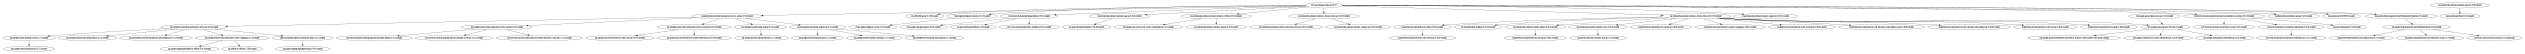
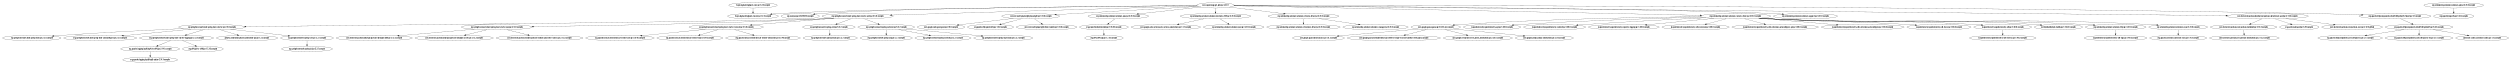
  digraph {
    fontname=Oswald
    node [fontname=Oswald]
    edge [fontname=Oswald]
    "com.superxiang:get_jobs:jar:v2.0.1"
    "org.json:json:jar:20231013:compile"
    "org.springframework.boot:spring-boot-starter-web:jar:2.5.0:compile"
    "org.slf4j:slf4j-api:jar:1.7.30:compile"
    "ch.qos.logback:logback-classic:jar:1.2.3:compile"
    "com.microsoft.playwright:playwright:jar:1.51.0:compile"
    "org.seleniumhq.selenium:selenium-java:jar:4.31.0:compile"
    "org.seleniumhq.selenium:selenium-devtools-v135:jar:4.31.0:compile"
    "org.seleniumhq.selenium:selenium-chrome-driver:jar:4.31.0:compile"
    "org.seleniumhq.selenium:selenium-remote-driver:jar:4.31.0:compile"
    "org.seleniumhq.selenium:selenium-support:jar:4.31.0:compile"
    "com.fasterxml.jackson.dataformat:jackson-dataformat-yaml:jar:2.12.3:compile"
    "org.apache.httpcomponents.client5:httpclient5-fluent:jar:5.1:compile"
-   "io.github.cdimascio:dotenv-java:jar:2.2.0:compile"
    "org.springframework.boot:spring-boot-starter:jar:2.5.0:compile"
    "org.springframework.boot:spring-boot-starter-json:jar:2.5.0:compile"
    "org.springframework.boot:spring-boot-starter-tomcat:jar:2.5.0:compile"
    "org.springframework:spring-web:jar:5.3.7:compile"
    "org.springframework:spring-webmvc:jar:5.3.7:compile"
    "ch.qos.logback:logback-core:jar:1.2.3:compile"
    "com.google.code.gson:gson:jar:2.8.6:compile"
    "org.opentest4j:opentest4j:jar:1.3.0:compile"
    "com.microsoft.playwright:driver-bundle:jar:1.51.0:compile"
    "org.projectlombok:lombok:jar:1.18.30:compile"
    "org.seleniumhq.selenium:selenium-api:jar:4.31.0:compile"
    "org.jspecify:jspecify:jar:1.0.0:compile"
    "com.google.auto.service:auto-service-annotations:jar:1.1.1:compile"
    "org.seleniumhq.selenium:selenium-json:jar:4.31.0:compile"
    "org.seleniumhq.selenium:selenium-chromium-driver:jar:4.31.0:compile"
    "org.seleniumhq.selenium:selenium-manager:jar:4.31.0:compile"
    "com.google.guava:guava:jar:33.4.6-jre:compile"
    "io.opentelemetry:opentelemetry-api:jar:1.48.0:compile"
    "io.opentelemetry:opentelemetry-context:jar:1.48.0:compile"
    "io.opentelemetry:opentelemetry-exporter-logging:jar:1.48.0:compile"
    "io.opentelemetry:opentelemetry-sdk-common:jar:1.48.0:compile"
    "io.opentelemetry:opentelemetry-sdk-extension-autoconfigure-spi:jar:1.48.0:compile"
    "io.opentelemetry:opentelemetry-sdk-extension-autoconfigure:jar:1.48.0:compile"
    "io.opentelemetry:opentelemetry-sdk-trace:jar:1.48.0:compile"
    "io.opentelemetry:opentelemetry-sdk:jar:1.48.0:compile"
    "net.bytebuddy:byte-buddy:jar:1.10.22:compile"
    "org.seleniumhq.selenium:selenium-http:jar:4.31.0:compile"
    "org.seleniumhq.selenium:selenium-os:jar:4.31.0:compile"
    "com.fasterxml.jackson.core:jackson-databind:jar:2.12.3:compile"
    "org.yaml:snakeyaml:jar:1.28:compile"
-   "com.fasterxml.jackson.core:jackson-core:jar:2.12.3:compile"
+   "com.fasterxml.jackson.core:jackson-core:jar:2.12.3:compile" [label="com.fasterxml.jackson.core:jackson-core:jar:2.12.3:github"]
    "org.apache.httpcomponents.client5:httpclient5:jar:5.0.4:compile"
    "org.springframework.boot:spring-boot:jar:2.5.0:compile"
    "org.springframework.boot:spring-boot-autoconfigure:jar:2.5.0:compile"
    "org.springframework.boot:spring-boot-starter-logging:jar:2.5.0:compile"
    "jakarta.annotation:jakarta.annotation-api:jar:1.3.5:compile"
    "org.springframework:spring-core:jar:5.3.7:compile"
    "com.fasterxml.jackson.datatype:jackson-datatype-jdk8:jar:2.12.3:compile"
    "com.fasterxml.jackson.datatype:jackson-datatype-jsr310:jar:2.12.3:compile"
    "com.fasterxml.jackson.module:jackson-module-parameter-names:jar:2.12.3:compile"
    "org.apache.tomcat.embed:tomcat-embed-core:jar:9.0.46:compile"
+   "org.apache.tomcat.embed:tomcat-embed-el:jar:9.0.46:compile"
    "org.apache.tomcat.embed:tomcat-embed-websocket:jar:9.0.46:compile"
    "org.springframework:spring-beans:jar:5.3.7:compile"
    "org.springframework:spring-aop:jar:5.3.7:compile"
    "org.springframework:spring-context:jar:5.3.7:compile"
    "org.springframework:spring-expression:jar:5.3.7:compile"
    "com.google.guava:failureaccess:jar:1.0.3:compile"
    "com.google.guava:listenablefuture:jar:9999.0-empty-to-avoid-conflict-with-guava:compile"
    "com.google.errorprone:error_prone_annotations:jar:2.36.0:compile"
    "com.google.j2objc:j2objc-annotations:jar:3.0.0:compile"
    "io.opentelemetry:opentelemetry-sdk-metrics:jar:1.48.0:compile"
    "io.opentelemetry:opentelemetry-sdk-logs:jar:1.48.0:compile"
    "org.apache.commons:commons-exec:jar:1.4.0:compile"
    "com.fasterxml.jackson.core:jackson-annotations:jar:2.12.3:compile"
    "org.apache.httpcomponents.core5:httpcore5:jar:5.1.1:compile"
    "org.apache.httpcomponents.core5:httpcore5-h2:jar:5.1.1:compile"
-   "commons-codec:commons-codec:jar:1.15:compile" [label="commons-codec:commons-codec:jar:1.15:superxiang"]
+   "commons-codec:commons-codec:jar:1.15:compile"
    "org.apache.logging.log4j:log4j-to-slf4j:jar:2.14.1:compile"
    "org.slf4j:jul-to-slf4j:jar:1.7.30:compile"
    "org.springframework:spring-jcl:jar:5.3.7:compile"
    "org.apache.logging.log4j:log4j-api:jar:2.14.1:compile"
    "com.superxiang:get_jobs:jar:v2.0.1" -> "org.json:json:jar:20231013:compile"
    "com.superxiang:get_jobs:jar:v2.0.1" -> "org.springframework.boot:spring-boot-starter-web:jar:2.5.0:compile"
-   "com.superxiang:get_jobs:jar:v2.0.1" -> "org.slf4j:slf4j-api:jar:1.7.30:compile"
+   "org.projectlombok:lombok:jar:1.18.30:compile" -> "org.slf4j:slf4j-api:jar:1.7.30:compile"
    "com.superxiang:get_jobs:jar:v2.0.1" -> "ch.qos.logback:logback-classic:jar:1.2.3:compile"
    "com.superxiang:get_jobs:jar:v2.0.1" -> "com.microsoft.playwright:playwright:jar:1.51.0:compile"
    "com.superxiang:get_jobs:jar:v2.0.1" -> "org.seleniumhq.selenium:selenium-java:jar:4.31.0:compile"
    "com.superxiang:get_jobs:jar:v2.0.1" -> "org.seleniumhq.selenium:selenium-devtools-v135:jar:4.31.0:compile"
    "com.superxiang:get_jobs:jar:v2.0.1" -> "org.seleniumhq.selenium:selenium-chrome-driver:jar:4.31.0:compile"
    "com.superxiang:get_jobs:jar:v2.0.1" -> "org.seleniumhq.selenium:selenium-remote-driver:jar:4.31.0:compile"
    "com.superxiang:get_jobs:jar:v2.0.1" -> "org.seleniumhq.selenium:selenium-support:jar:4.31.0:compile"
    "com.superxiang:get_jobs:jar:v2.0.1" -> "com.fasterxml.jackson.dataformat:jackson-dataformat-yaml:jar:2.12.3:compile"
    "com.superxiang:get_jobs:jar:v2.0.1" -> "org.apache.httpcomponents.client5:httpclient5-fluent:jar:5.1:compile"
-   "com.superxiang:get_jobs:jar:v2.0.1" -> "io.github.cdimascio:dotenv-java:jar:2.2.0:compile"
    "org.springframework.boot:spring-boot-starter-web:jar:2.5.0:compile" -> "org.springframework.boot:spring-boot-starter:jar:2.5.0:compile"
    "org.springframework.boot:spring-boot-starter-web:jar:2.5.0:compile" -> "org.springframework.boot:spring-boot-starter-json:jar:2.5.0:compile"
    "org.springframework.boot:spring-boot-starter-web:jar:2.5.0:compile" -> "org.springframework.boot:spring-boot-starter-tomcat:jar:2.5.0:compile"
    "org.springframework.boot:spring-boot-starter-web:jar:2.5.0:compile" -> "org.springframework:spring-web:jar:5.3.7:compile"
    "org.springframework.boot:spring-boot-starter-web:jar:2.5.0:compile" -> "org.springframework:spring-webmvc:jar:5.3.7:compile"
-   "ch.qos.logback:logback-classic:jar:1.2.3:compile" -> "ch.qos.logback:logback-core:jar:1.2.3:compile"
+   "ch.qos.logback:logback-core:jar:1.2.3:compile" -> "ch.qos.logback:logback-classic:jar:1.2.3:compile"
    "com.microsoft.playwright:playwright:jar:1.51.0:compile" -> "com.google.code.gson:gson:jar:2.8.6:compile"
    "com.microsoft.playwright:playwright:jar:1.51.0:compile" -> "org.opentest4j:opentest4j:jar:1.3.0:compile"
    "com.microsoft.playwright:playwright:jar:1.51.0:compile" -> "com.microsoft.playwright:driver-bundle:jar:1.51.0:compile"
    "org.seleniumhq.selenium:selenium-java:jar:4.31.0:compile" -> "org.projectlombok:lombok:jar:1.18.30:compile"
    "org.seleniumhq.selenium:selenium-devtools-v135:jar:4.31.0:compile" -> "com.google.auto.service:auto-service-annotations:jar:1.1.1:compile"
    "org.seleniumhq.selenium:selenium-devtools-v135:jar:4.31.0:compile" -> "org.seleniumhq.selenium:selenium-json:jar:4.31.0:compile"
    "org.seleniumhq.selenium:selenium-chrome-driver:jar:4.31.0:compile" -> "org.seleniumhq.selenium:selenium-chromium-driver:jar:4.31.0:compile"
    "org.seleniumhq.selenium:selenium-chrome-driver:jar:4.31.0:compile" -> "org.seleniumhq.selenium:selenium-manager:jar:4.31.0:compile"
    "org.seleniumhq.selenium:selenium-remote-driver:jar:4.31.0:compile" -> "com.google.guava:guava:jar:33.4.6-jre:compile"
    "org.seleniumhq.selenium:selenium-remote-driver:jar:4.31.0:compile" -> "io.opentelemetry:opentelemetry-api:jar:1.48.0:compile"
    "org.seleniumhq.selenium:selenium-remote-driver:jar:4.31.0:compile" -> "io.opentelemetry:opentelemetry-context:jar:1.48.0:compile"
    "org.seleniumhq.selenium:selenium-remote-driver:jar:4.31.0:compile" -> "io.opentelemetry:opentelemetry-exporter-logging:jar:1.48.0:compile"
    "org.seleniumhq.selenium:selenium-remote-driver:jar:4.31.0:compile" -> "io.opentelemetry:opentelemetry-sdk-common:jar:1.48.0:compile"
    "org.seleniumhq.selenium:selenium-remote-driver:jar:4.31.0:compile" -> "io.opentelemetry:opentelemetry-sdk-extension-autoconfigure-spi:jar:1.48.0:compile"
    "org.seleniumhq.selenium:selenium-remote-driver:jar:4.31.0:compile" -> "io.opentelemetry:opentelemetry-sdk-extension-autoconfigure:jar:1.48.0:compile"
    "org.seleniumhq.selenium:selenium-remote-driver:jar:4.31.0:compile" -> "io.opentelemetry:opentelemetry-sdk-trace:jar:1.48.0:compile"
    "org.seleniumhq.selenium:selenium-remote-driver:jar:4.31.0:compile" -> "io.opentelemetry:opentelemetry-sdk:jar:1.48.0:compile"
    "org.seleniumhq.selenium:selenium-remote-driver:jar:4.31.0:compile" -> "net.bytebuddy:byte-buddy:jar:1.10.22:compile"
    "org.seleniumhq.selenium:selenium-remote-driver:jar:4.31.0:compile" -> "org.seleniumhq.selenium:selenium-http:jar:4.31.0:compile"
    "org.seleniumhq.selenium:selenium-remote-driver:jar:4.31.0:compile" -> "org.seleniumhq.selenium:selenium-os:jar:4.31.0:compile"
    "com.fasterxml.jackson.dataformat:jackson-dataformat-yaml:jar:2.12.3:compile" -> "com.fasterxml.jackson.core:jackson-databind:jar:2.12.3:compile"
    "com.fasterxml.jackson.dataformat:jackson-dataformat-yaml:jar:2.12.3:compile" -> "org.yaml:snakeyaml:jar:1.28:compile"
    "com.fasterxml.jackson.dataformat:jackson-dataformat-yaml:jar:2.12.3:compile" -> "com.fasterxml.jackson.core:jackson-core:jar:2.12.3:compile"
    "org.apache.httpcomponents.client5:httpclient5-fluent:jar:5.1:compile" -> "org.apache.httpcomponents.client5:httpclient5:jar:5.0.4:compile"
    "org.springframework.boot:spring-boot-starter:jar:2.5.0:compile" -> "org.springframework.boot:spring-boot:jar:2.5.0:compile"
    "org.springframework.boot:spring-boot-starter:jar:2.5.0:compile" -> "org.springframework.boot:spring-boot-autoconfigure:jar:2.5.0:compile"
    "org.springframework.boot:spring-boot-starter:jar:2.5.0:compile" -> "org.springframework.boot:spring-boot-starter-logging:jar:2.5.0:compile"
    "org.springframework.boot:spring-boot-starter:jar:2.5.0:compile" -> "jakarta.annotation:jakarta.annotation-api:jar:1.3.5:compile"
    "org.springframework.boot:spring-boot-starter:jar:2.5.0:compile" -> "org.springframework:spring-core:jar:5.3.7:compile"
    "org.springframework.boot:spring-boot-starter-json:jar:2.5.0:compile" -> "com.fasterxml.jackson.datatype:jackson-datatype-jdk8:jar:2.12.3:compile"
    "org.springframework.boot:spring-boot-starter-json:jar:2.5.0:compile" -> "com.fasterxml.jackson.datatype:jackson-datatype-jsr310:jar:2.12.3:compile"
    "org.springframework.boot:spring-boot-starter-json:jar:2.5.0:compile" -> "com.fasterxml.jackson.module:jackson-module-parameter-names:jar:2.12.3:compile"
    "org.springframework.boot:spring-boot-starter-tomcat:jar:2.5.0:compile" -> "org.apache.tomcat.embed:tomcat-embed-core:jar:9.0.46:compile"
+   "org.springframework.boot:spring-boot-starter-tomcat:jar:2.5.0:compile" -> "org.apache.tomcat.embed:tomcat-embed-el:jar:9.0.46:compile"
    "org.springframework.boot:spring-boot-starter-tomcat:jar:2.5.0:compile" -> "org.apache.tomcat.embed:tomcat-embed-websocket:jar:9.0.46:compile"
    "org.springframework:spring-web:jar:5.3.7:compile" -> "org.springframework:spring-beans:jar:5.3.7:compile"
    "org.springframework:spring-webmvc:jar:5.3.7:compile" -> "org.springframework:spring-aop:jar:5.3.7:compile"
    "org.springframework:spring-webmvc:jar:5.3.7:compile" -> "org.springframework:spring-context:jar:5.3.7:compile"
    "org.springframework:spring-webmvc:jar:5.3.7:compile" -> "org.springframework:spring-expression:jar:5.3.7:compile"
    "org.seleniumhq.selenium:selenium-api:jar:4.31.0:compile" -> "org.jspecify:jspecify:jar:1.0.0:compile"
-   "com.google.guava:failureaccess:jar:1.0.3:compile" -> "com.google.guava:guava:jar:33.4.6-jre:compile"
+   "com.google.guava:guava:jar:33.4.6-jre:compile" -> "com.google.guava:failureaccess:jar:1.0.3:compile"
    "com.google.guava:guava:jar:33.4.6-jre:compile" -> "com.google.guava:listenablefuture:jar:9999.0-empty-to-avoid-conflict-with-guava:compile"
    "com.google.guava:guava:jar:33.4.6-jre:compile" -> "com.google.errorprone:error_prone_annotations:jar:2.36.0:compile"
    "com.google.guava:guava:jar:33.4.6-jre:compile" -> "com.google.j2objc:j2objc-annotations:jar:3.0.0:compile"
    "io.opentelemetry:opentelemetry-sdk:jar:1.48.0:compile" -> "io.opentelemetry:opentelemetry-sdk-metrics:jar:1.48.0:compile"
    "org.seleniumhq.selenium:selenium-http:jar:4.31.0:compile" -> "io.opentelemetry:opentelemetry-sdk-logs:jar:1.48.0:compile"
    "org.seleniumhq.selenium:selenium-os:jar:4.31.0:compile" -> "org.apache.commons:commons-exec:jar:1.4.0:compile"
    "com.fasterxml.jackson.core:jackson-databind:jar:2.12.3:compile" -> "com.fasterxml.jackson.core:jackson-annotations:jar:2.12.3:compile"
    "org.apache.httpcomponents.client5:httpclient5:jar:5.0.4:compile" -> "org.apache.httpcomponents.core5:httpcore5:jar:5.1.1:compile"
    "org.apache.httpcomponents.client5:httpclient5:jar:5.0.4:compile" -> "org.apache.httpcomponents.core5:httpcore5-h2:jar:5.1.1:compile"
    "org.apache.httpcomponents.client5:httpclient5:jar:5.0.4:compile" -> "commons-codec:commons-codec:jar:1.15:compile"
    "org.springframework.boot:spring-boot-starter-logging:jar:2.5.0:compile" -> "org.apache.logging.log4j:log4j-to-slf4j:jar:2.14.1:compile"
    "org.springframework.boot:spring-boot-starter-logging:jar:2.5.0:compile" -> "org.slf4j:jul-to-slf4j:jar:1.7.30:compile"
    "org.springframework:spring-core:jar:5.3.7:compile" -> "org.springframework:spring-jcl:jar:5.3.7:compile"
-   "jakarta.annotation:jakarta.annotation-api:jar:1.3.5:compile" -> "org.apache.logging.log4j:log4j-api:jar:2.14.1:compile"
+   "org.apache.logging.log4j:log4j-to-slf4j:jar:2.14.1:compile" -> "org.apache.logging.log4j:log4j-api:jar:2.14.1:compile"
  }
